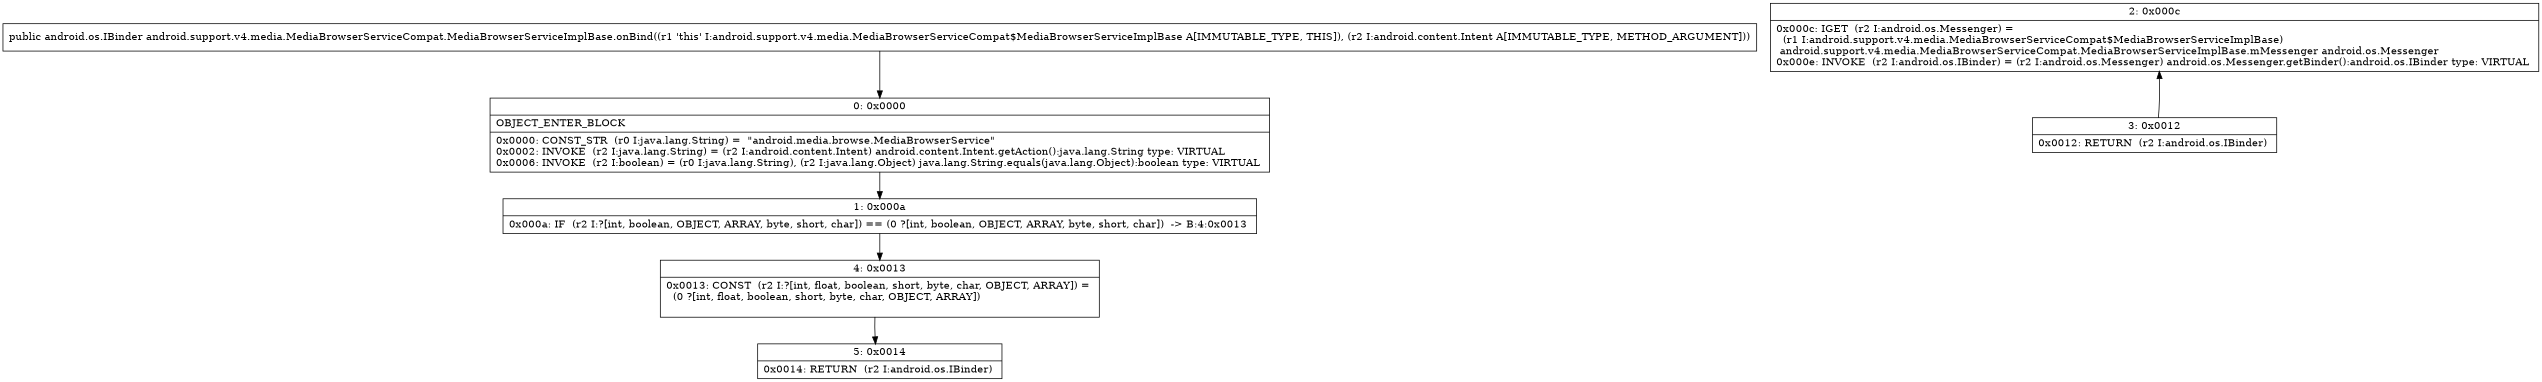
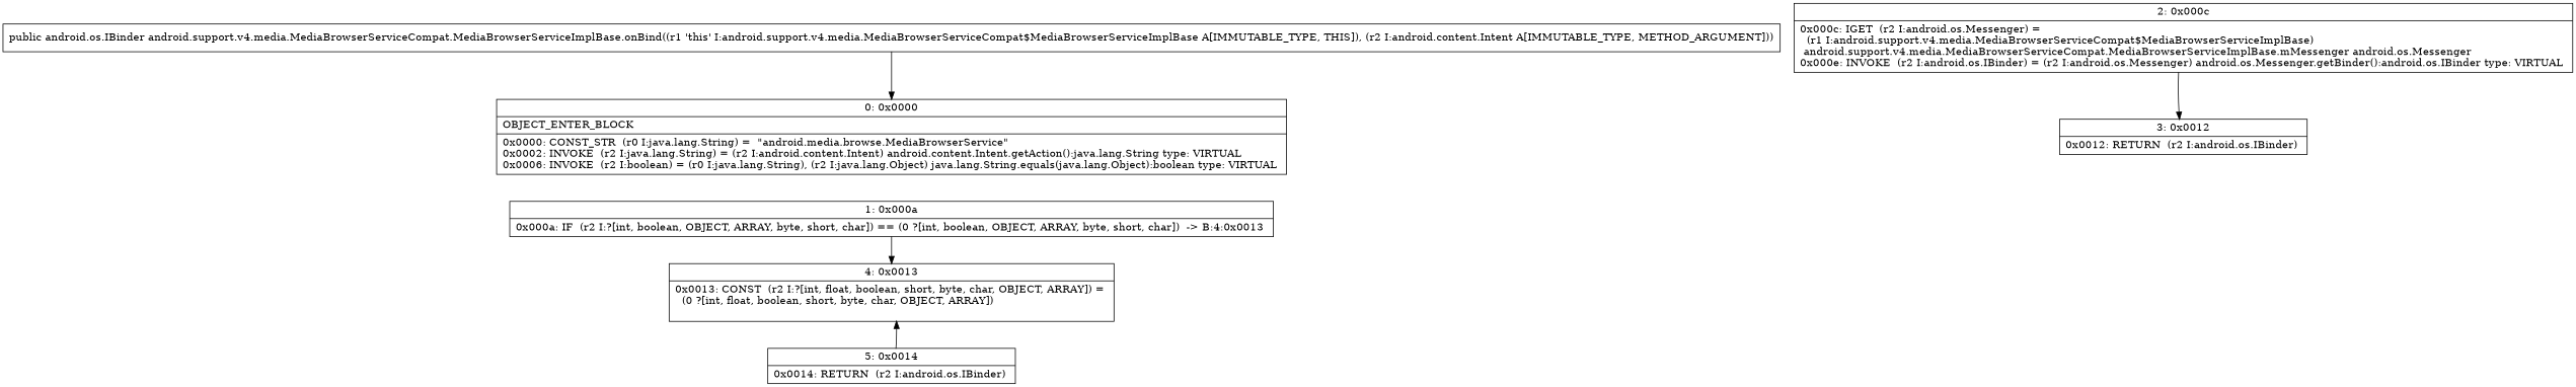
  digraph {
    node [shape=record]
    n1 [label="{0\:\ 0x0000|OBJECT_ENTER_BLOCK\l|0x0000: CONST_STR  (r0 I:java.lang.String) =  \"android.media.browse.MediaBrowserService\" \l0x0002: INVOKE  (r2 I:java.lang.String) = (r2 I:android.content.Intent) android.content.Intent.getAction():java.lang.String type: VIRTUAL \l0x0006: INVOKE  (r2 I:boolean) = (r0 I:java.lang.String), (r2 I:java.lang.Object) java.lang.String.equals(java.lang.Object):boolean type: VIRTUAL \l}"]
    n2 [label="{1\:\ 0x000a|0x000a: IF  (r2 I:?[int, boolean, OBJECT, ARRAY, byte, short, char]) == (0 ?[int, boolean, OBJECT, ARRAY, byte, short, char])  \-\> B:4:0x0013 \l}"]
    n3 [label="{4\:\ 0x0013|0x0013: CONST  (r2 I:?[int, float, boolean, short, byte, char, OBJECT, ARRAY]) = \l  (0 ?[int, float, boolean, short, byte, char, OBJECT, ARRAY])\l \l}"]
    n4 [label="{2\:\ 0x000c|0x000c: IGET  (r2 I:android.os.Messenger) = \l  (r1 I:android.support.v4.media.MediaBrowserServiceCompat$MediaBrowserServiceImplBase)\l android.support.v4.media.MediaBrowserServiceCompat.MediaBrowserServiceImplBase.mMessenger android.os.Messenger \l0x000e: INVOKE  (r2 I:android.os.IBinder) = (r2 I:android.os.Messenger) android.os.Messenger.getBinder():android.os.IBinder type: VIRTUAL \l}"]
    n5 [label="{3\:\ 0x0012|0x0012: RETURN  (r2 I:android.os.IBinder) \l}"]
    n6 [label="{5\:\ 0x0014|0x0014: RETURN  (r2 I:android.os.IBinder) \l}"]
    n7 [label="{public android.os.IBinder android.support.v4.media.MediaBrowserServiceCompat.MediaBrowserServiceImplBase.onBind((r1 'this' I:android.support.v4.media.MediaBrowserServiceCompat$MediaBrowserServiceImplBase A[IMMUTABLE_TYPE, THIS]), (r2 I:android.content.Intent A[IMMUTABLE_TYPE, METHOD_ARGUMENT])) }"]
-   n1 -> n2
    n2 -> n3
-   n3 -> n6
-   n5 -> n4
+   n6 -> n3
+   n4 -> n5
    n7 -> n1
  }
